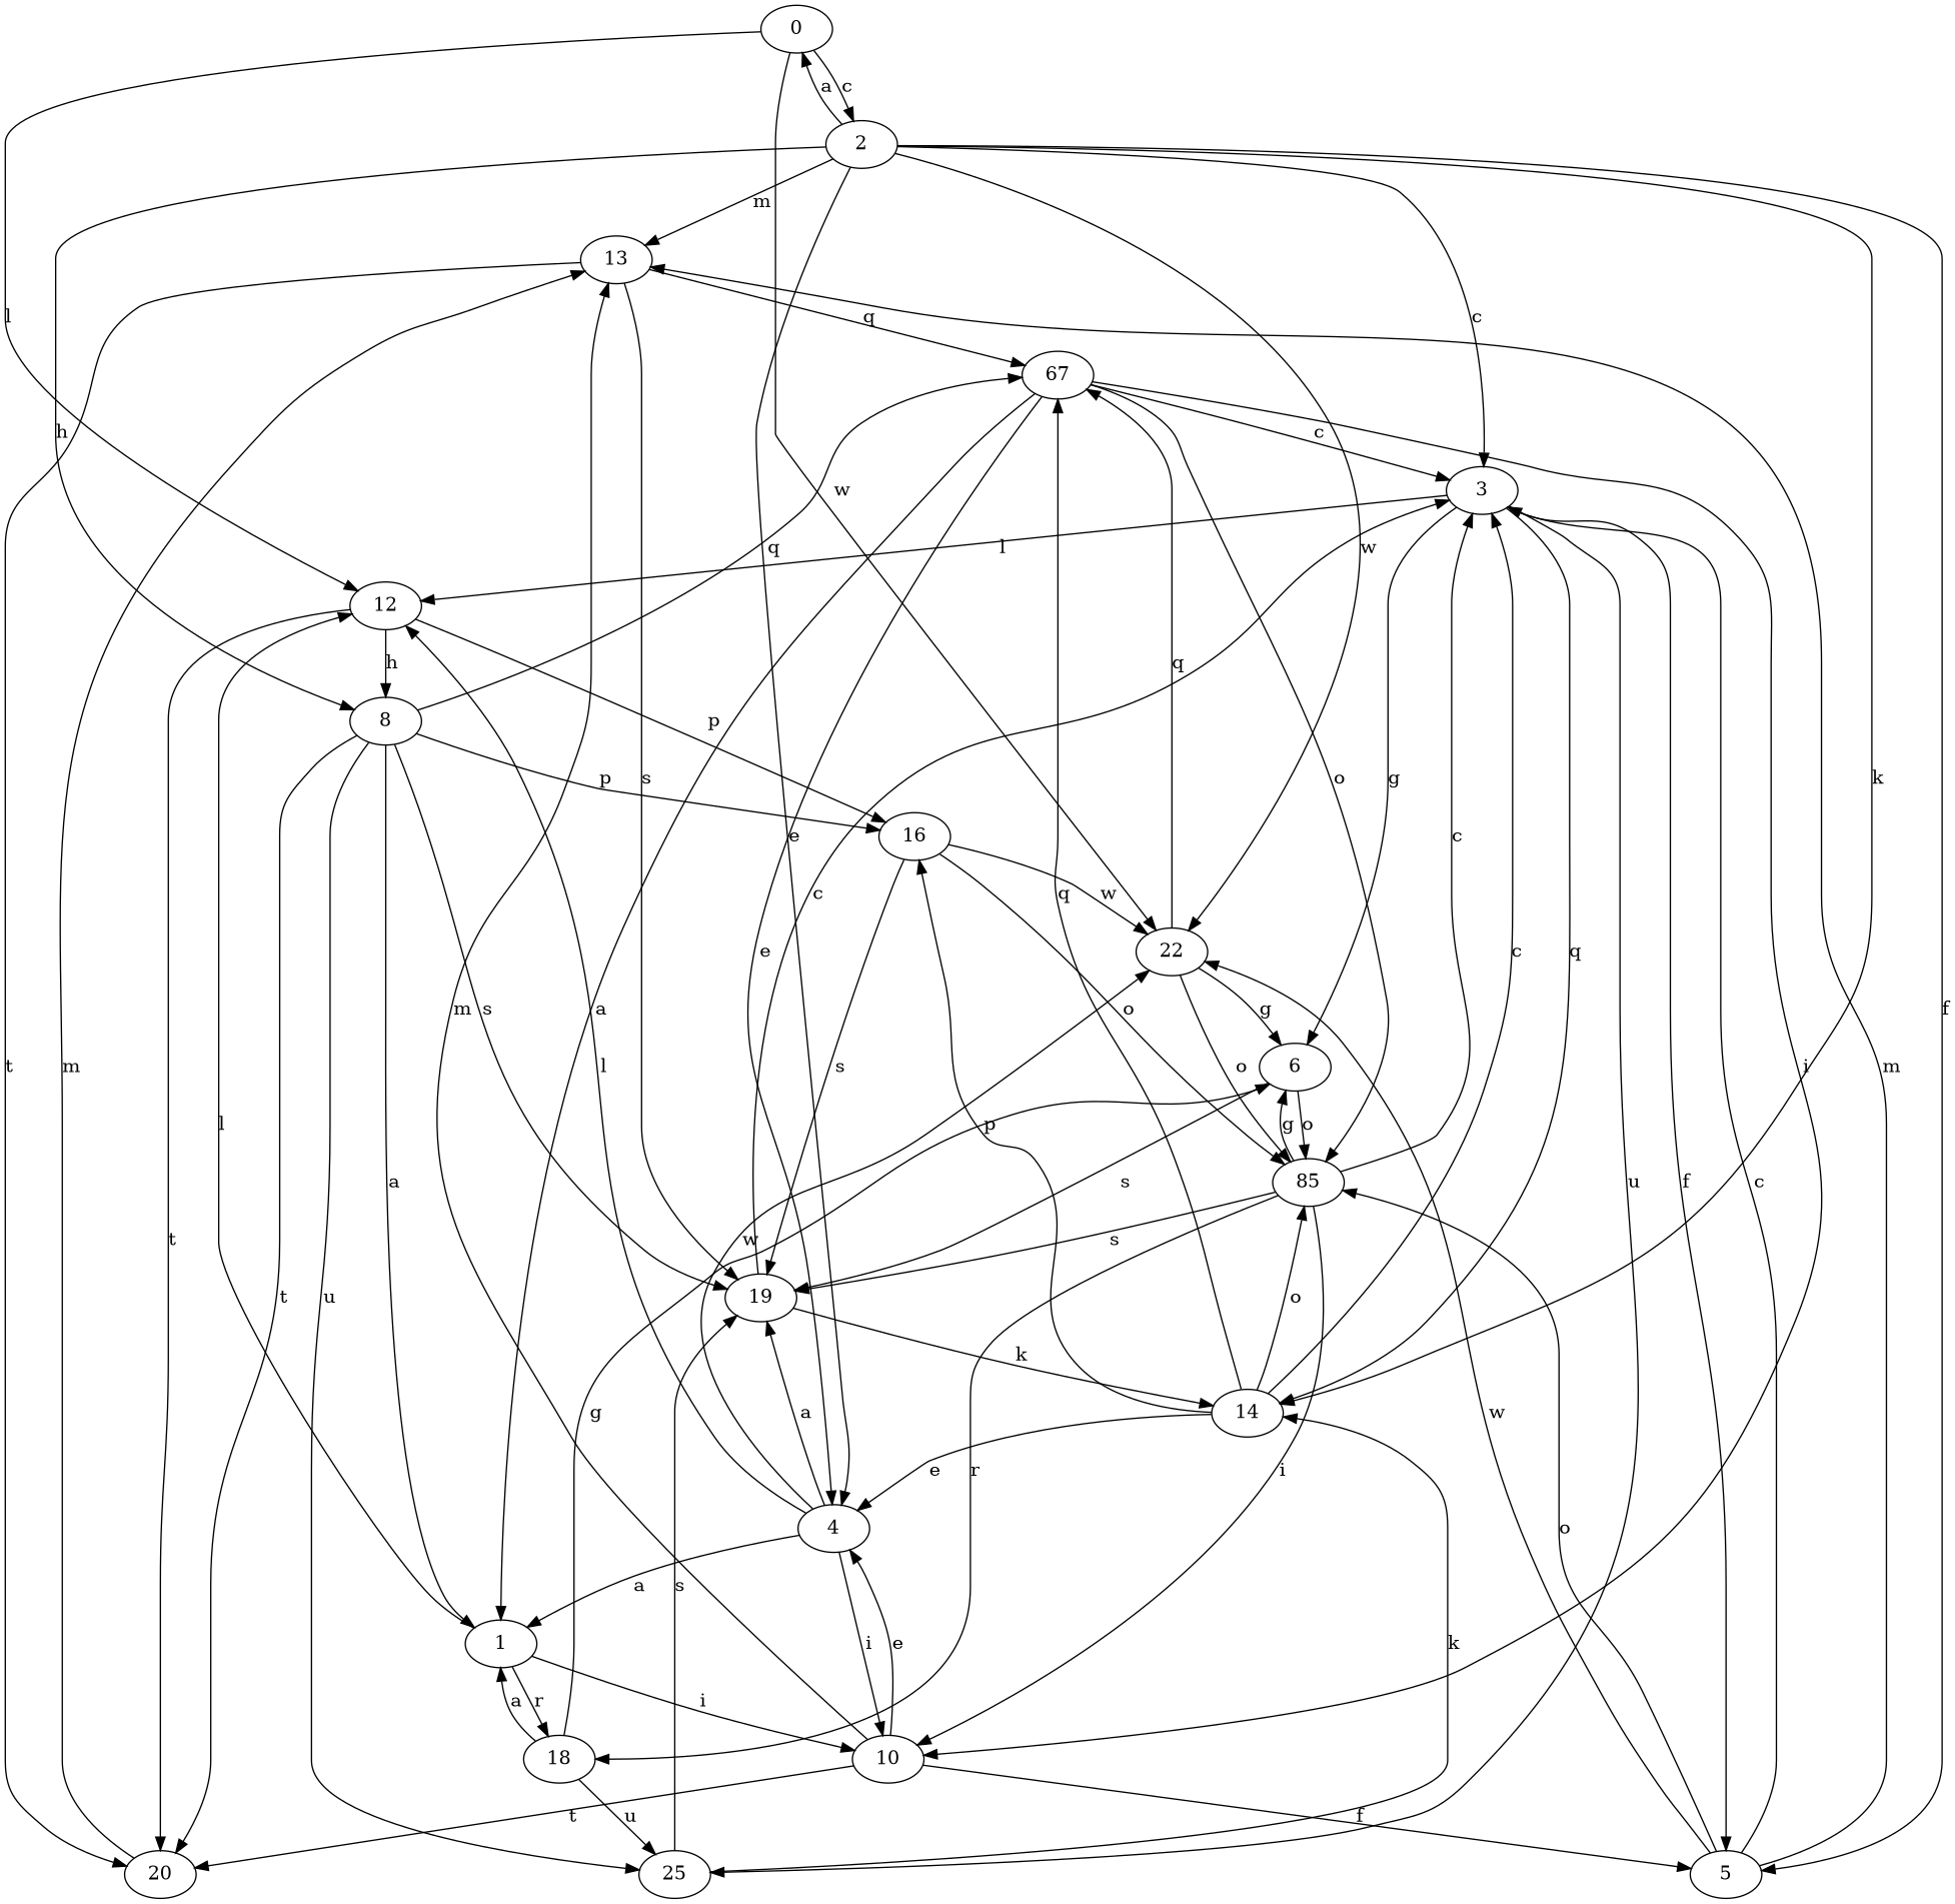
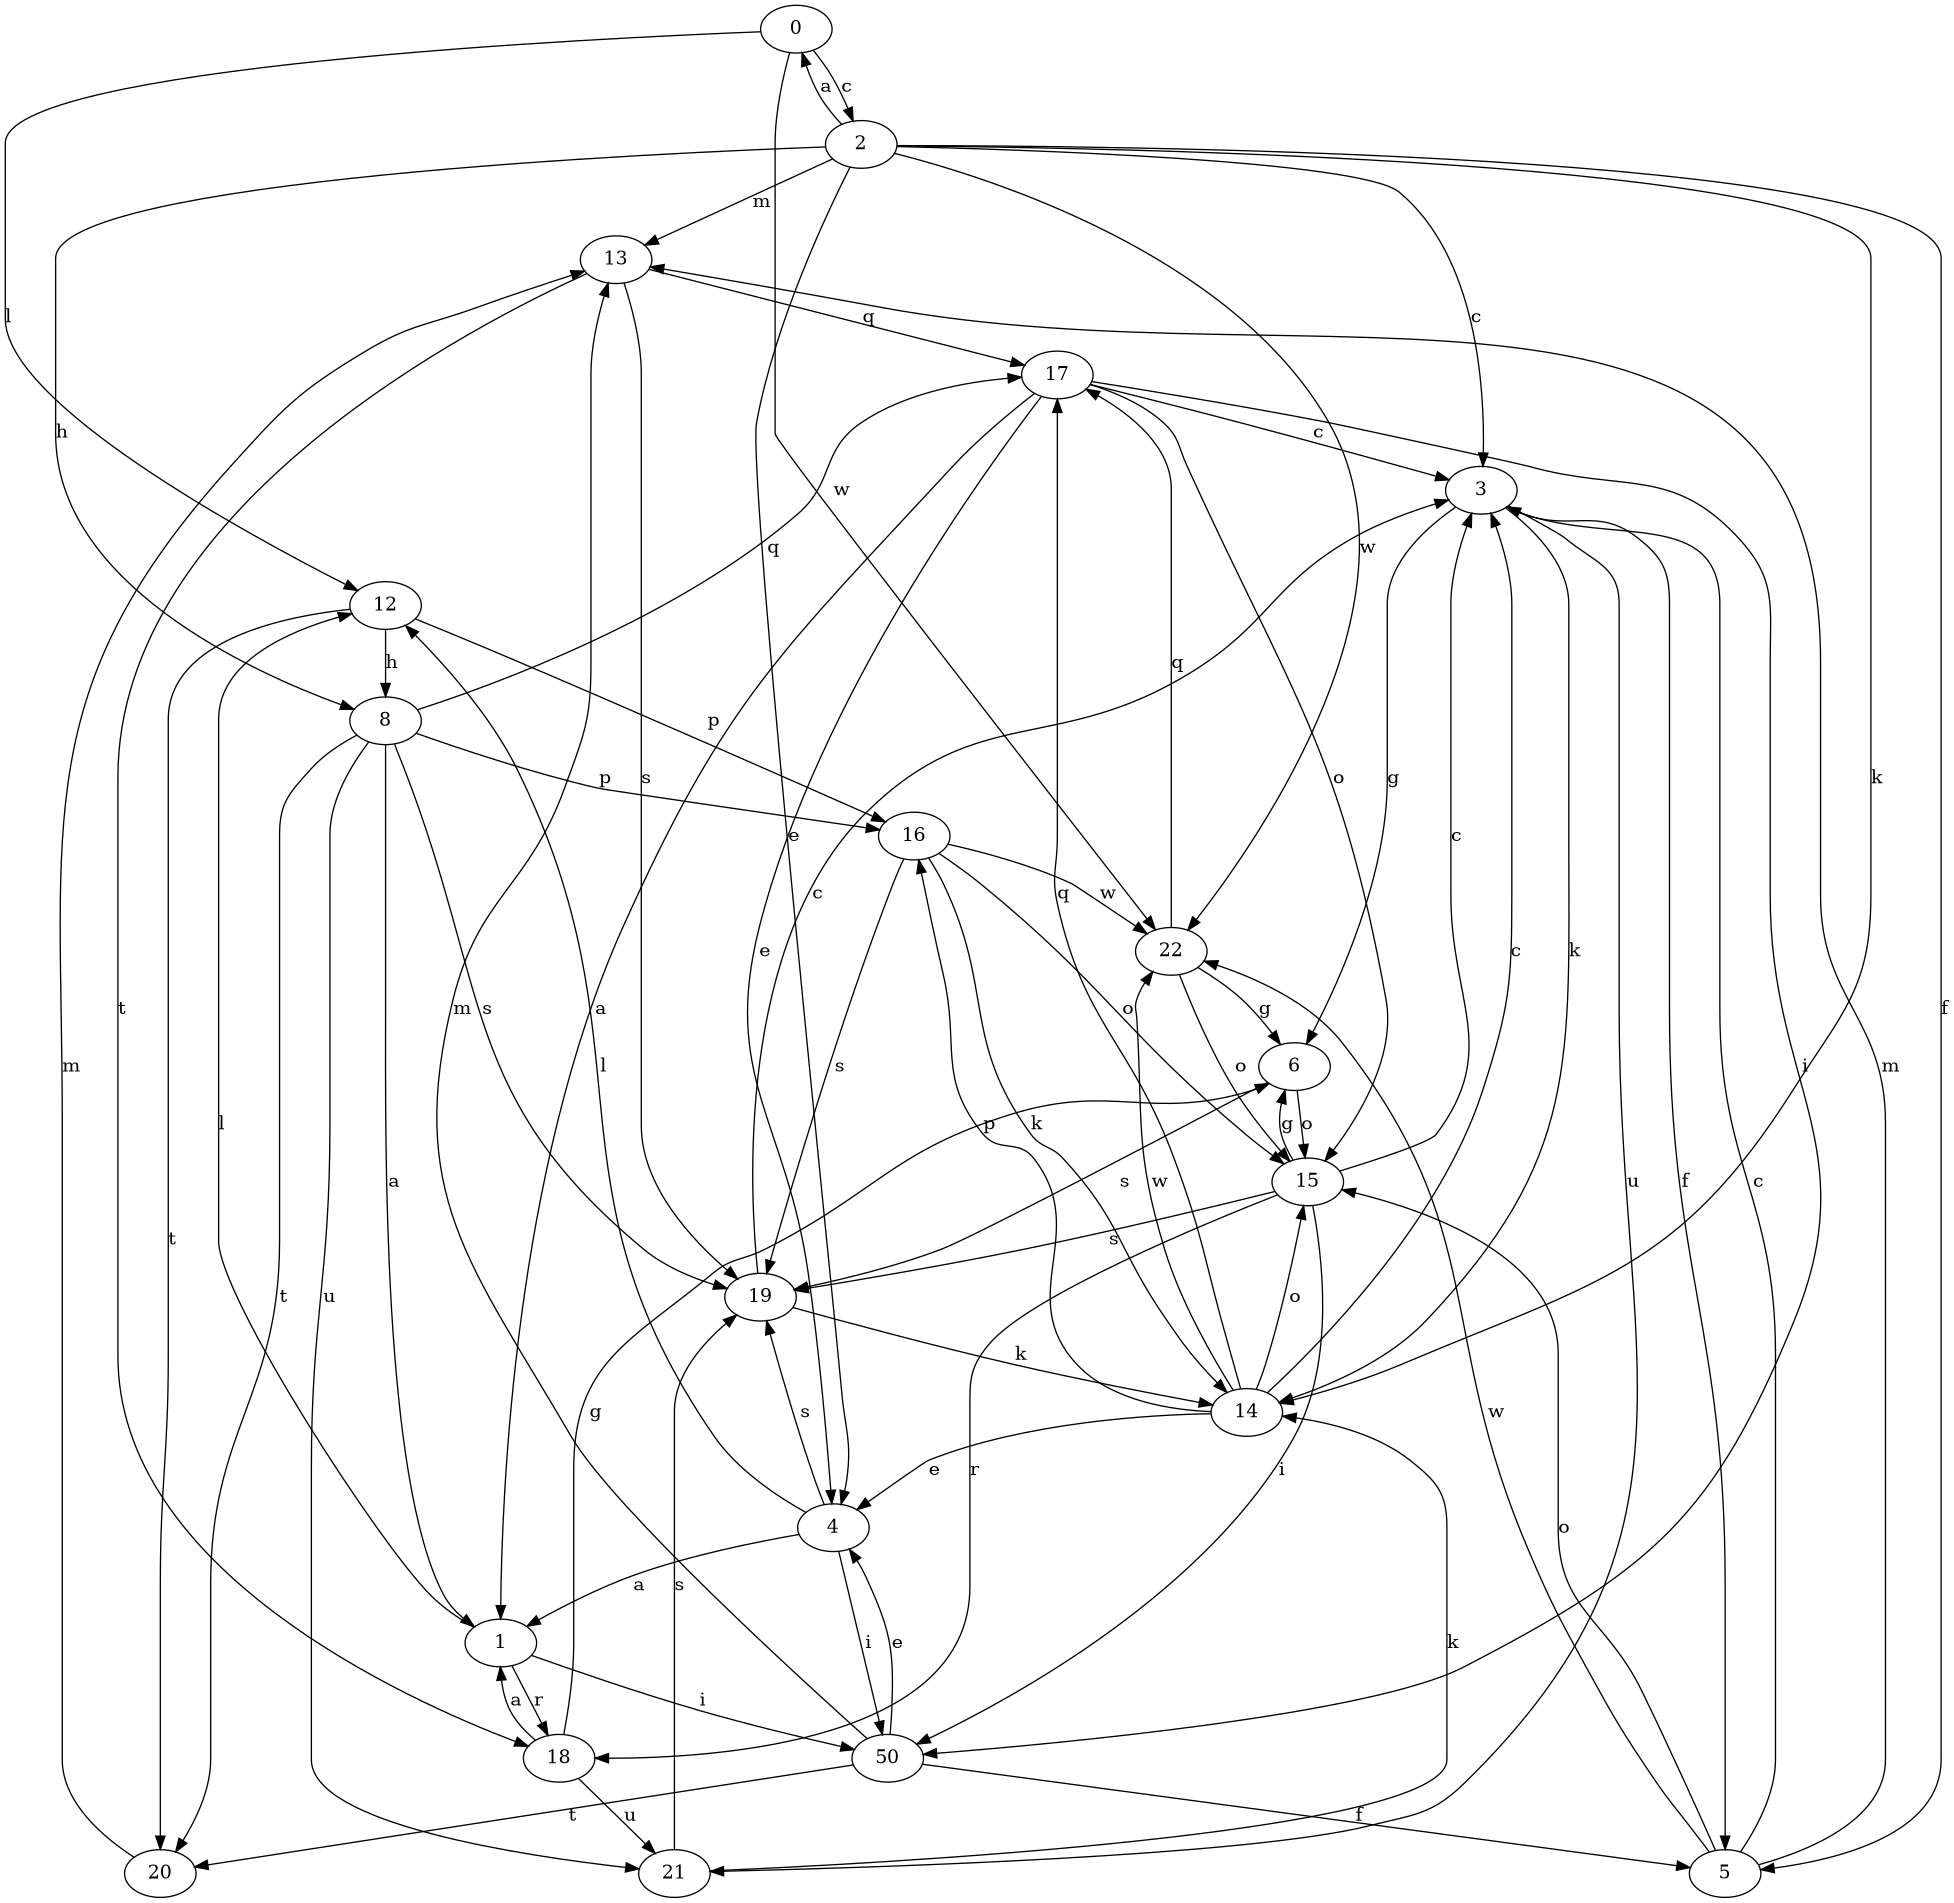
  strict digraph {
    0
    2
    12
    22
    3
    4
    5
    8
    n9 [label=14]
    13
    16
    20
    6
-   15 [label=85]
-   17 [label=67]
+   15
+   17
    1
-   10
+   10 [label=50]
    18
-   21 [label=25]
+   21
    19
    0 -> 2 [label=c]
    0 -> 12 [label=l]
    0 -> 22 [label=w]
    2 -> 0 [label=a]
    2 -> 22 [label=w]
    2 -> 3 [label=c]
    2 -> 4 [label=e]
    2 -> 5 [label=f]
    2 -> 8 [label=h]
    2 -> n9 [label=k]
    2 -> 13 [label=m]
    12 -> 8 [label=h]
    12 -> 16 [label=p]
    12 -> 20 [label=t]
    22 -> 6 [label=g]
    22 -> 15 [label=o]
    22 -> 17 [label=q]
-   3 -> 12 [label=l]
    3 -> 5 [label=f]
-   3 -> n9 [label=q]
+   3 -> n9 [label=k]
    3 -> 6 [label=g]
    3 -> 21 [label=u]
    4 -> 12 [label=l]
-   4 -> 22 [label=w]
+   n9 -> 22 [label=w]
    4 -> 1 [label=a]
    4 -> 10 [label=i]
-   4 -> 19 [label=a]
+   4 -> 19 [label=s]
    5 -> 22 [label=w]
    5 -> 3 [label=c]
    5 -> 13 [label=m]
    5 -> 15 [label=o]
    8 -> 16 [label=p]
    8 -> 20 [label=t]
    8 -> 17 [label=q]
    8 -> 1 [label=a]
    8 -> 21 [label=u]
    8 -> 19 [label=s]
    n9 -> 3 [label=c]
    n9 -> 4 [label=e]
    n9 -> 16 [label=p]
    n9 -> 15 [label=o]
    n9 -> 17 [label=q]
-   13 -> 20 [label=t]
+   13 -> 18 [label=t]
    13 -> 17 [label=q]
    13 -> 19 [label=s]
    16 -> 22 [label=w]
+   16 -> n9 [label=k]
    16 -> 15 [label=o]
    16 -> 19 [label=s]
    20 -> 13 [label=m]
    6 -> 15 [label=o]
    6 -> 19 [label=s]
    15 -> 3 [label=c]
    15 -> 6 [label=g]
    15 -> 10 [label=i]
    15 -> 18 [label=r]
    15 -> 19 [label=s]
    17 -> 3 [label=c]
    17 -> 4 [label=e]
    17 -> 15 [label=o]
    17 -> 1 [label=a]
    17 -> 10 [label=i]
    1 -> 12 [label=l]
    1 -> 10 [label=i]
    1 -> 18 [label=r]
    10 -> 4 [label=e]
    10 -> 5 [label=f]
    10 -> 13 [label=m]
    10 -> 20 [label=t]
    18 -> 6 [label=g]
    18 -> 1 [label=a]
    18 -> 21 [label=u]
    21 -> n9 [label=k]
    21 -> 19 [label=s]
    19 -> 3 [label=c]
    19 -> n9 [label=k]
  }
